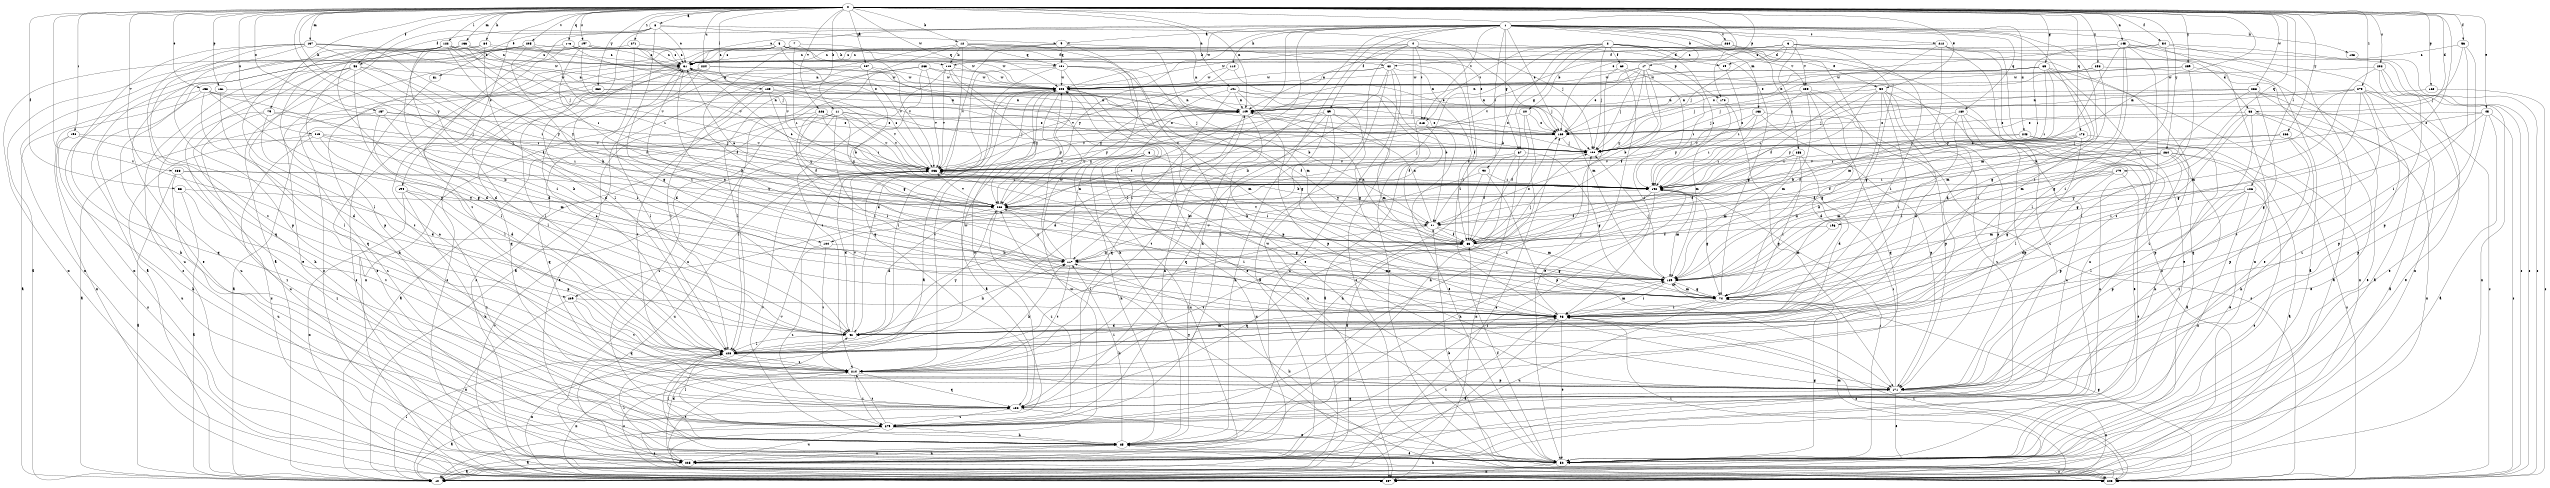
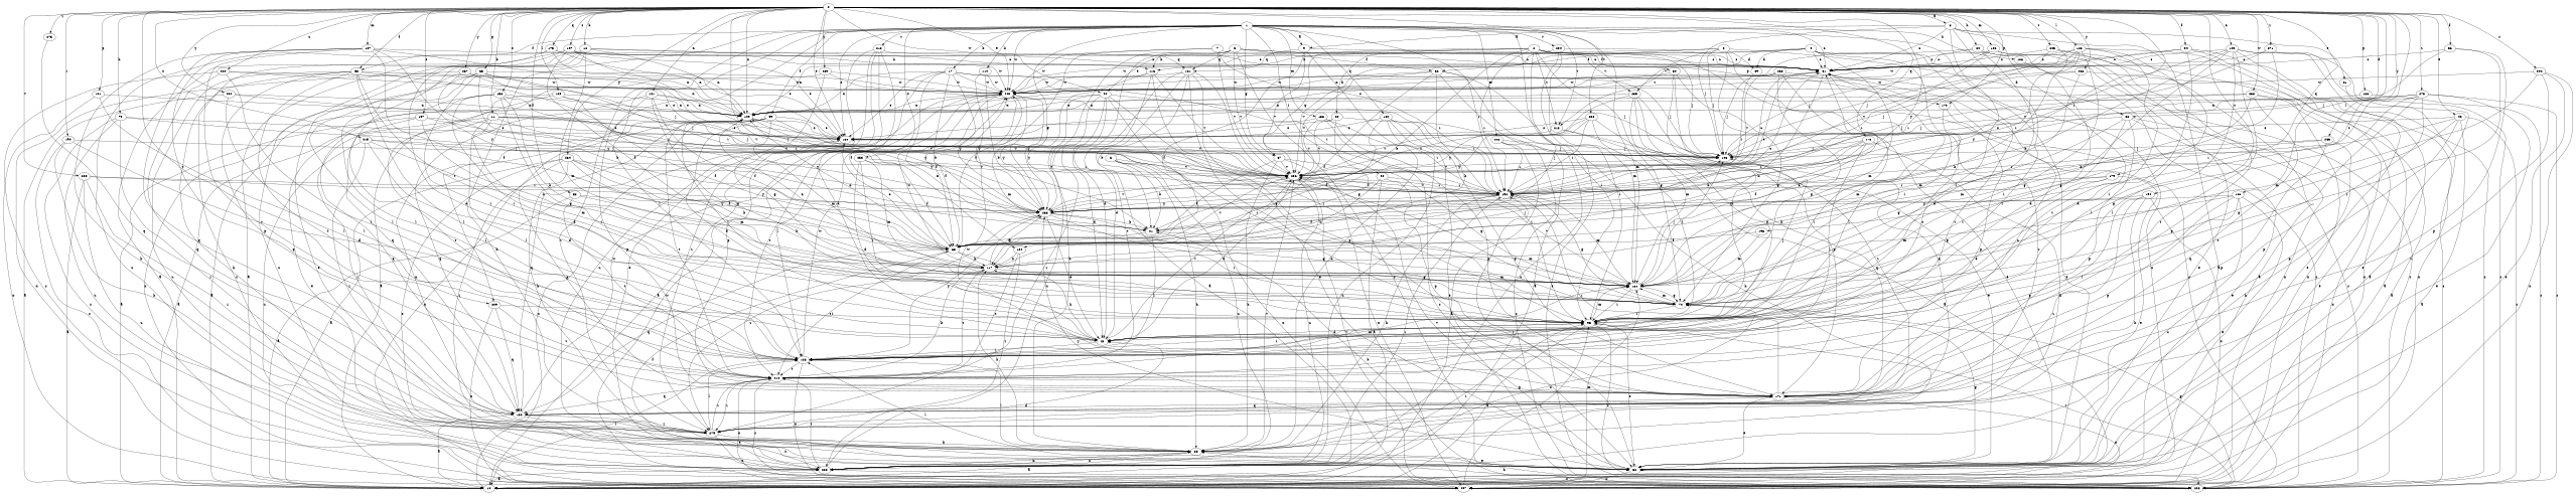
  strict digraph {
    0
    8
    11
    12
    38
    45
    50
    53
    54
    56
    58
    65
    79
    84
    104
    122
    125
    126
    136
    137
    141
    145
    149
    157
    158
    160
    161
    168
    170
    175
    178
    179
    190
    192
    194
    196
    197
    202
    205
    209
    215
    224
    226
    233
    238
    246
    258
    259
    262
    264
    266
    267
    268
    271
    273
+   275
    9
    31
    95
    128
    106
    214
    10
    51
    279
    236
    139
    116
    181
    225
    52
    182
    257
    74
    171
    203
    42
    85
    117
    63
    21
    263
    1
    17
    59
    67
    90
    108
    114
    138
    180
    212
    213
    234
    248
    253
    2
    20
    60
    235
    3
    39
    62
    4
    5
    6
    7
    0 -> 8 [label=a]
    0 -> 11 [label=b]
    0 -> 12 [label=b]
    0 -> 38 [label=d]
    0 -> 45 [label=e]
    0 -> 50 [label=e]
    0 -> 53 [label=f]
    0 -> 54 [label=f]
    0 -> 56 [label=f]
    0 -> 58 [label=f]
    0 -> 65 [label=g]
    0 -> 79 [label=h]
    0 -> 84 [label=h]
    0 -> 104 [label=j]
    0 -> 122 [label=l]
    0 -> 125 [label=l]
    0 -> 126 [label=l]
    0 -> 136 [label=m]
    0 -> 137 [label=m]
    0 -> 141 [label=n]
    0 -> 145 [label=n]
    0 -> 149 [label=n]
    0 -> 157 [label=o]
    0 -> 158 [label=o]
    0 -> 160 [label=o]
    0 -> 161 [label=p]
    0 -> 168 [label=p]
    0 -> 170 [label=p]
    0 -> 175 [label=q]
    0 -> 178 [label=q]
    0 -> 179 [label=q]
    0 -> 190 [label=r]
    0 -> 192 [label=r]
    0 -> 194 [label=s]
    0 -> 196 [label=s]
    0 -> 197 [label=s]
    0 -> 202 [label=s]
    0 -> 205 [label=t]
    0 -> 209 [label=t]
    0 -> 215 [label=u]
    0 -> 224 [label=u]
    0 -> 226 [label=v]
    0 -> 233 [label=v]
    0 -> 238 [label=w]
    0 -> 246 [label=w]
    0 -> 258 [label=y]
    0 -> 259 [label=y]
    0 -> 262 [label=y]
    0 -> 264 [label=y]
    0 -> 266 [label=y]
    0 -> 267 [label=y]
    0 -> 268 [label=y]
    0 -> 271 [label=z]
    0 -> 273 [label=z]
+   0 -> 275 [label=z]
    8 -> 9 [label=a]
    8 -> 31 [label=c]
    8 -> 95 [label=i]
    8 -> 128 [label=l]
    8 -> 106 [label=j]
    8 -> 214 [label=t]
    8 -> 10 [label=a]
    8 -> 51 [label=e]
    11 -> 160 [label=o]
    11 -> 268 [label=y]
    11 -> 95 [label=i]
    11 -> 128 [label=l]
    11 -> 106 [label=j]
    11 -> 10 [label=a]
    11 -> 279 [label=z]
    11 -> 236 [label=v]
    12 -> 149 [label=n]
    12 -> 10 [label=a]
    12 -> 139 [label=m]
    12 -> 116 [label=k]
    12 -> 181 [label=q]
    12 -> 225 [label=u]
    12 -> 52 [label=e]
    12 -> 182 [label=q]
    38 -> 160 [label=o]
    38 -> 95 [label=i]
    38 -> 52 [label=e]
    38 -> 257 [label=x]
    38 -> 74 [label=g]
    38 -> 171 [label=p]
    45 -> 160 [label=o]
    45 -> 192 [label=r]
    45 -> 10 [label=a]
    45 -> 74 [label=g]
    45 -> 171 [label=p]
    45 -> 203 [label=s]
    50 -> 149 [label=n]
    50 -> 192 [label=r]
    50 -> 268 [label=y]
    50 -> 95 [label=i]
    50 -> 279 [label=z]
    50 -> 225 [label=u]
    50 -> 74 [label=g]
    50 -> 42 [label=d]
    53 -> 268 [label=y]
    53 -> 214 [label=t]
    53 -> 10 [label=a]
    54 -> 160 [label=o]
    54 -> 31 [label=c]
    54 -> 95 [label=i]
    54 -> 257 [label=x]
    54 -> 203 [label=s]
    56 -> 31 [label=c]
    56 -> 95 [label=i]
    56 -> 106 [label=j]
    56 -> 171 [label=p]
    58 -> 192 [label=r]
    58 -> 246 [label=w]
    58 -> 95 [label=i]
    58 -> 128 [label=l]
    58 -> 214 [label=t]
    58 -> 225 [label=u]
    58 -> 182 [label=q]
    58 -> 85 [label=h]
    65 -> 149 [label=n]
    65 -> 160 [label=o]
    65 -> 192 [label=r]
    65 -> 246 [label=w]
    65 -> 268 [label=y]
    65 -> 95 [label=i]
    65 -> 128 [label=l]
    65 -> 257 [label=x]
    79 -> 160 [label=o]
    79 -> 279 [label=z]
    79 -> 236 [label=v]
    79 -> 225 [label=u]
    79 -> 203 [label=s]
    84 -> 149 [label=n]
    84 -> 31 [label=c]
    84 -> 52 [label=e]
    84 -> 257 [label=x]
    84 -> 42 [label=d]
    104 -> 214 [label=t]
    104 -> 279 [label=z]
    104 -> 117 [label=k]
    122 -> 192 [label=r]
    122 -> 246 [label=w]
    122 -> 268 [label=y]
    122 -> 31 [label=c]
    122 -> 95 [label=i]
    122 -> 128 [label=l]
    122 -> 106 [label=j]
    122 -> 257 [label=x]
    122 -> 42 [label=d]
    125 -> 149 [label=n]
    125 -> 214 [label=t]
    125 -> 236 [label=v]
    125 -> 52 [label=e]
    125 -> 63 [label=f]
    126 -> 268 [label=y]
    126 -> 128 [label=l]
    126 -> 139 [label=m]
    126 -> 225 [label=u]
    126 -> 52 [label=e]
    126 -> 171 [label=p]
    136 -> 192 [label=r]
    136 -> 31 [label=c]
    136 -> 106 [label=j]
    136 -> 10 [label=a]
    136 -> 42 [label=d]
    137 -> 149 [label=n]
    137 -> 268 [label=y]
    137 -> 31 [label=c]
    137 -> 214 [label=t]
    137 -> 182 [label=q]
    137 -> 171 [label=p]
    137 -> 85 [label=h]
    137 -> 63 [label=f]
    141 -> 149 [label=n]
    141 -> 268 [label=y]
    141 -> 182 [label=q]
    141 -> 74 [label=g]
    141 -> 171 [label=p]
    141 -> 63 [label=f]
    145 -> 192 [label=r]
    145 -> 31 [label=c]
    145 -> 128 [label=l]
    145 -> 214 [label=t]
    145 -> 10 [label=a]
    145 -> 52 [label=e]
    145 -> 74 [label=g]
    145 -> 203 [label=s]
    145 -> 21 [label=b]
    149 -> 160 [label=o]
    149 -> 95 [label=i]
    149 -> 214 [label=t]
    149 -> 236 [label=v]
    157 -> 160 [label=o]
    157 -> 128 [label=l]
    157 -> 10 [label=a]
    157 -> 236 [label=v]
    157 -> 117 [label=k]
    158 -> 149 [label=n]
    158 -> 192 [label=r]
    158 -> 10 [label=a]
    158 -> 182 [label=q]
    158 -> 74 [label=g]
    158 -> 42 [label=d]
    158 -> 117 [label=k]
    160 -> 106 [label=j]
    161 -> 149 [label=n]
    161 -> 128 [label=l]
    161 -> 257 [label=x]
    168 -> 149 [label=n]
    168 -> 203 [label=s]
    170 -> 139 [label=m]
    170 -> 171 [label=p]
    175 -> 149 [label=n]
    175 -> 160 [label=o]
    175 -> 31 [label=c]
    175 -> 225 [label=u]
    175 -> 42 [label=d]
    178 -> 192 [label=r]
    178 -> 128 [label=l]
    178 -> 106 [label=j]
    178 -> 85 [label=h]
    178 -> 63 [label=f]
    178 -> 21 [label=b]
    179 -> 192 [label=r]
    179 -> 52 [label=e]
    179 -> 74 [label=g]
    179 -> 42 [label=d]
    179 -> 117 [label=k]
    190 -> 106 [label=j]
    190 -> 203 [label=s]
    190 -> 42 [label=d]
    190 -> 85 [label=h]
    192 -> 268 [label=y]
    192 -> 31 [label=c]
    192 -> 236 [label=v]
    192 -> 139 [label=m]
    192 -> 74 [label=g]
    192 -> 85 [label=h]
    192 -> 63 [label=f]
    194 -> 268 [label=y]
    194 -> 279 [label=z]
    194 -> 257 [label=x]
    194 -> 171 [label=p]
    194 -> 85 [label=h]
    196 -> 139 [label=m]
    196 -> 63 [label=f]
    197 -> 160 [label=o]
    197 -> 246 [label=w]
    197 -> 31 [label=c]
    197 -> 10 [label=a]
    197 -> 236 [label=v]
    197 -> 203 [label=s]
    197 -> 63 [label=f]
    202 -> 246 [label=w]
    202 -> 279 [label=z]
    202 -> 139 [label=m]
    202 -> 52 [label=e]
    202 -> 257 [label=x]
    205 -> 31 [label=c]
    205 -> 236 [label=v]
    205 -> 257 [label=x]
    205 -> 171 [label=p]
    205 -> 117 [label=k]
    209 -> 95 [label=i]
    209 -> 214 [label=t]
    209 -> 182 [label=q]
    209 -> 257 [label=x]
    215 -> 192 [label=r]
    215 -> 106 [label=j]
    215 -> 279 [label=z]
    215 -> 139 [label=m]
    215 -> 225 [label=u]
    215 -> 42 [label=d]
    224 -> 160 [label=o]
    224 -> 246 [label=w]
    224 -> 128 [label=l]
    224 -> 182 [label=q]
    224 -> 203 [label=s]
    226 -> 160 [label=o]
    226 -> 192 [label=r]
    226 -> 268 [label=y]
    226 -> 95 [label=i]
    226 -> 236 [label=v]
    226 -> 182 [label=q]
    233 -> 192 [label=r]
    233 -> 268 [label=y]
    233 -> 10 [label=a]
    233 -> 279 [label=z]
    233 -> 225 [label=u]
    238 -> 149 [label=n]
    238 -> 106 [label=j]
    238 -> 10 [label=a]
    238 -> 139 [label=m]
    238 -> 52 [label=e]
    238 -> 182 [label=q]
    246 -> 149 [label=n]
    246 -> 268 [label=y]
    246 -> 128 [label=l]
    246 -> 214 [label=t]
    246 -> 10 [label=a]
    246 -> 139 [label=m]
    246 -> 63 [label=f]
    258 -> 246 [label=w]
    258 -> 106 [label=j]
    258 -> 10 [label=a]
    258 -> 139 [label=m]
    259 -> 246 [label=w]
    259 -> 106 [label=j]
    259 -> 10 [label=a]
    259 -> 74 [label=g]
    262 -> 149 [label=n]
    262 -> 128 [label=l]
    262 -> 106 [label=j]
    262 -> 10 [label=a]
    264 -> 10 [label=a]
    264 -> 279 [label=z]
    264 -> 236 [label=v]
    264 -> 139 [label=m]
    264 -> 52 [label=e]
    264 -> 171 [label=p]
    264 -> 117 [label=k]
    264 -> 63 [label=f]
    266 -> 192 [label=r]
    266 -> 106 [label=j]
    266 -> 171 [label=p]
    266 -> 85 [label=h]
    267 -> 246 [label=w]
    267 -> 128 [label=l]
    267 -> 106 [label=j]
    267 -> 257 [label=x]
    267 -> 21 [label=b]
    268 -> 31 [label=c]
    268 -> 95 [label=i]
    268 -> 279 [label=z]
    268 -> 236 [label=v]
    268 -> 74 [label=g]
    268 -> 42 [label=d]
    268 -> 21 [label=b]
    271 -> 31 [label=c]
    271 -> 236 [label=v]
    271 -> 52 [label=e]
    271 -> 74 [label=g]
    273 -> 149 [label=n]
    273 -> 106 [label=j]
    273 -> 214 [label=t]
    273 -> 52 [label=e]
    273 -> 74 [label=g]
    273 -> 171 [label=p]
    273 -> 203 [label=s]
    273 -> 21 [label=b]
+   275 -> 182 [label=q]
    9 -> 31 [label=c]
    9 -> 236 [label=v]
    9 -> 181 [label=q]
    9 -> 85 [label=h]
    9 -> 63 [label=f]
    31 -> 246 [label=w]
    31 -> 128 [label=l]
    31 -> 52 [label=e]
    31 -> 117 [label=k]
    95 -> 106 [label=j]
    95 -> 10 [label=a]
    95 -> 139 [label=m]
    95 -> 52 [label=e]
    95 -> 203 [label=s]
    95 -> 42 [label=d]
    128 -> 246 [label=w]
    128 -> 268 [label=y]
    128 -> 31 [label=c]
    128 -> 95 [label=i]
    128 -> 214 [label=t]
    128 -> 257 [label=x]
    106 -> 236 [label=v]
    214 -> 279 [label=z]
    214 -> 139 [label=m]
    214 -> 182 [label=q]
    214 -> 257 [label=x]
    214 -> 171 [label=p]
    214 -> 203 [label=s]
    214 -> 117 [label=k]
    10 -> 160 [label=o]
    10 -> 128 [label=l]
    51 -> 203 [label=s]
    279 -> 149 [label=n]
    279 -> 128 [label=l]
    279 -> 214 [label=t]
    279 -> 225 [label=u]
    279 -> 203 [label=s]
    279 -> 85 [label=h]
    236 -> 192 [label=r]
    236 -> 31 [label=c]
    236 -> 225 [label=u]
    236 -> 42 [label=d]
    139 -> 31 [label=c]
    139 -> 95 [label=i]
    139 -> 106 [label=j]
    139 -> 236 [label=v]
    139 -> 74 [label=g]
    116 -> 246 [label=w]
    116 -> 268 [label=y]
    116 -> 95 [label=i]
    116 -> 214 [label=t]
    116 -> 236 [label=v]
    181 -> 246 [label=w]
    181 -> 10 [label=a]
    181 -> 52 [label=e]
    181 -> 74 [label=g]
    181 -> 171 [label=p]
    181 -> 42 [label=d]
    181 -> 21 [label=b]
    225 -> 192 [label=r]
    225 -> 95 [label=i]
    225 -> 214 [label=t]
    225 -> 10 [label=a]
    225 -> 203 [label=s]
    225 -> 42 [label=d]
    225 -> 85 [label=h]
    52 -> 192 [label=r]
    52 -> 268 [label=y]
    52 -> 128 [label=l]
    52 -> 236 [label=v]
    52 -> 257 [label=x]
    52 -> 74 [label=g]
    52 -> 63 [label=f]
    182 -> 246 [label=w]
    182 -> 10 [label=a]
    182 -> 279 [label=z]
    182 -> 52 [label=e]
    257 -> 246 [label=w]
    257 -> 95 [label=i]
    257 -> 236 [label=v]
    257 -> 139 [label=m]
    74 -> 95 [label=i]
    74 -> 139 [label=m]
    74 -> 225 [label=u]
    171 -> 192 [label=r]
    171 -> 246 [label=w]
    171 -> 31 [label=c]
    171 -> 52 [label=e]
    171 -> 182 [label=q]
    171 -> 257 [label=x]
    203 -> 95 [label=i]
    203 -> 74 [label=g]
    203 -> 85 [label=h]
-   203 -> 117 [label=k]
+   53 -> 117 [label=k]
    203 -> 21 [label=b]
    42 -> 128 [label=l]
    42 -> 236 [label=v]
    42 -> 117 [label=k]
    85 -> 128 [label=l]
    85 -> 10 [label=a]
    85 -> 236 [label=v]
    85 -> 225 [label=u]
    85 -> 52 [label=e]
    85 -> 117 [label=k]
    117 -> 149 [label=n]
    117 -> 246 [label=w]
    117 -> 268 [label=y]
    117 -> 106 [label=j]
    117 -> 214 [label=t]
    117 -> 139 [label=m]
    63 -> 149 [label=n]
    63 -> 160 [label=o]
    63 -> 214 [label=t]
    63 -> 236 [label=v]
    63 -> 182 [label=q]
    63 -> 74 [label=g]
    63 -> 117 [label=k]
    21 -> 149 [label=n]
    21 -> 128 [label=l]
    21 -> 139 [label=m]
    21 -> 63 [label=f]
    263 -> 246 [label=w]
    263 -> 128 [label=l]
    263 -> 106 [label=j]
    263 -> 236 [label=v]
    263 -> 74 [label=g]
    263 -> 203 [label=s]
    1 -> 58 [label=f]
    1 -> 160 [label=o]
    1 -> 192 [label=r]
    1 -> 209 [label=t]
    1 -> 246 [label=w]
    1 -> 268 [label=y]
    1 -> 9 [label=a]
    1 -> 31 [label=c]
    1 -> 95 [label=i]
    1 -> 128 [label=l]
    1 -> 279 [label=z]
    1 -> 139 [label=m]
    1 -> 257 [label=x]
    1 -> 85 [label=h]
    1 -> 17 [label=b]
    1 -> 59 [label=f]
    1 -> 67 [label=g]
    1 -> 90 [label=i]
    1 -> 108 [label=k]
    1 -> 114 [label=k]
    1 -> 138 [label=m]
    1 -> 180 [label=q]
    1 -> 212 [label=t]
    1 -> 213 [label=t]
    1 -> 234 [label=v]
    1 -> 248 [label=x]
    1 -> 253 [label=x]
    17 -> 149 [label=n]
    17 -> 160 [label=o]
    17 -> 192 [label=r]
    17 -> 246 [label=w]
    17 -> 268 [label=y]
    17 -> 106 [label=j]
    17 -> 171 [label=p]
    17 -> 63 [label=f]
    17 -> 21 [label=b]
    59 -> 160 [label=o]
    59 -> 268 [label=y]
    59 -> 139 [label=m]
    59 -> 182 [label=q]
    59 -> 257 [label=x]
    59 -> 42 [label=d]
    59 -> 85 [label=h]
    67 -> 236 [label=v]
    67 -> 257 [label=x]
    67 -> 74 [label=g]
    67 -> 85 [label=h]
    67 -> 63 [label=f]
    90 -> 192 [label=r]
    90 -> 10 [label=a]
    90 -> 171 [label=p]
    90 -> 117 [label=k]
    108 -> 203 [label=s]
    114 -> 246 [label=w]
    114 -> 268 [label=y]
    114 -> 21 [label=b]
    138 -> 160 [label=o]
    138 -> 192 [label=r]
    138 -> 236 [label=v]
    138 -> 171 [label=p]
    138 -> 203 [label=s]
    180 -> 160 [label=o]
    180 -> 95 [label=i]
    180 -> 225 [label=u]
    180 -> 52 [label=e]
    180 -> 171 [label=p]
    180 -> 63 [label=f]
    212 -> 31 [label=c]
    212 -> 279 [label=z]
    212 -> 225 [label=u]
    212 -> 52 [label=e]
    212 -> 42 [label=d]
    212 -> 63 [label=f]
    213 -> 10 [label=a]
    213 -> 236 [label=v]
    213 -> 52 [label=e]
    234 -> 31 [label=c]
    234 -> 95 [label=i]
    234 -> 236 [label=v]
    234 -> 139 [label=m]
    248 -> 192 [label=r]
    248 -> 106 [label=j]
    248 -> 10 [label=a]
    248 -> 203 [label=s]
    253 -> 95 [label=i]
    253 -> 236 [label=v]
    253 -> 139 [label=m]
    253 -> 42 [label=d]
    253 -> 63 [label=f]
    2 -> 50 [label=e]
    2 -> 104 [label=j]
    2 -> 192 [label=r]
    2 -> 106 [label=j]
    2 -> 74 [label=g]
    2 -> 203 [label=s]
    2 -> 21 [label=b]
    2 -> 67 [label=g]
    2 -> 213 [label=t]
    2 -> 20 [label=b]
    2 -> 60 [label=f]
    2 -> 235 [label=v]
    20 -> 160 [label=o]
    20 -> 236 [label=v]
    20 -> 85 [label=h]
    20 -> 63 [label=f]
    60 -> 246 [label=w]
    60 -> 95 [label=i]
    60 -> 279 [label=z]
    60 -> 52 [label=e]
    235 -> 149 [label=n]
    235 -> 268 [label=y]
    235 -> 139 [label=m]
    235 -> 182 [label=q]
    235 -> 171 [label=p]
    235 -> 42 [label=d]
    3 -> 38 [label=d]
    3 -> 106 [label=j]
    3 -> 279 [label=z]
    3 -> 116 [label=k]
    3 -> 74 [label=g]
    3 -> 235 [label=v]
    3 -> 39 [label=d]
    3 -> 62 [label=f]
    39 -> 192 [label=r]
    62 -> 246 [label=w]
    62 -> 10 [label=a]
    62 -> 236 [label=v]
    62 -> 225 [label=u]
    62 -> 203 [label=s]
    62 -> 117 [label=k]
    62 -> 63 [label=f]
    4 -> 149 [label=n]
    4 -> 246 [label=w]
    4 -> 31 [label=c]
    4 -> 95 [label=i]
    4 -> 214 [label=t]
    4 -> 139 [label=m]
    4 -> 203 [label=s]
    4 -> 213 [label=t]
    4 -> 39 [label=d]
    5 -> 170 [label=p]
    5 -> 31 [label=c]
    5 -> 236 [label=v]
    5 -> 116 [label=k]
    5 -> 181 [label=q]
    5 -> 203 [label=s]
    5 -> 42 [label=d]
    5 -> 85 [label=h]
    5 -> 62 [label=f]
    6 -> 236 [label=v]
    6 -> 225 [label=u]
    6 -> 257 [label=x]
    6 -> 85 [label=h]
    6 -> 21 [label=b]
    7 -> 192 [label=r]
    7 -> 246 [label=w]
    7 -> 31 [label=c]
    7 -> 236 [label=v]
    7 -> 63 [label=f]
  }
